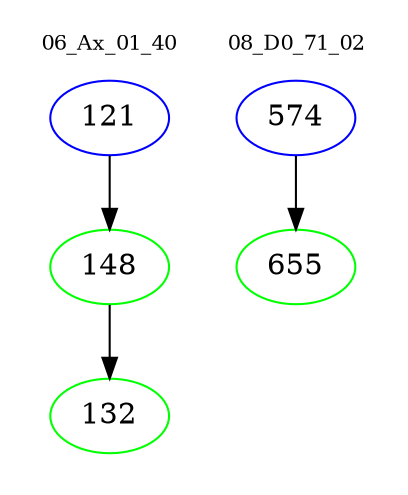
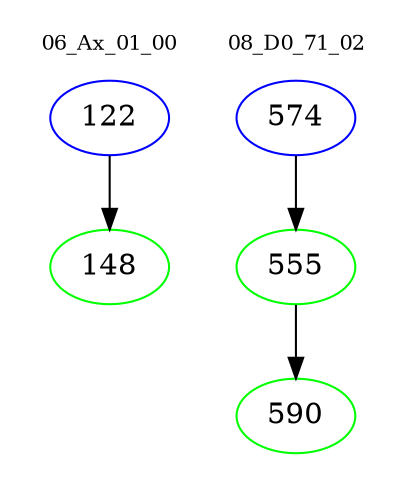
  digraph {
    node [color=green]
    edge [color=black]
-   n1 [color=blue label=121]
+   n1 [color=blue label=122]
    n2 [label=148]
-   n3 [label=132]
    n4 [color=blue label=574]
-   n5 [label=655]
+   n5 [label=555]
+   n6 [label=590]
    subgraph cluster_1 {
      color=white
      fontsize=10
-     label="06_Ax_01_40"
+     label="06_Ax_01_00"
      n1
      n2
-     n3
    }
    subgraph cluster_2 {
      color=white
      fontsize=10
      label="08_D0_71_02"
      n4
      n5
+     n6
    }
    n1 -> n2
-   n2 -> n3
    n4 -> n5
+   n5 -> n6
  }
